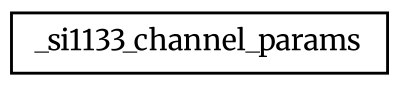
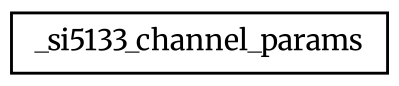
  digraph {
    rankdir=LR
    fontname=Merriweather
-   n1 [color=black fillcolor=white fontname=Merriweather fontsize=10 height=0.2 label=_si1133_channel_params shape=record style=filled width=0.4]
+   n1 [color=black fillcolor=white fontname=Merriweather fontsize=10 height=0.2 label=_si5133_channel_params shape=record style=filled width=0.4]
  }
